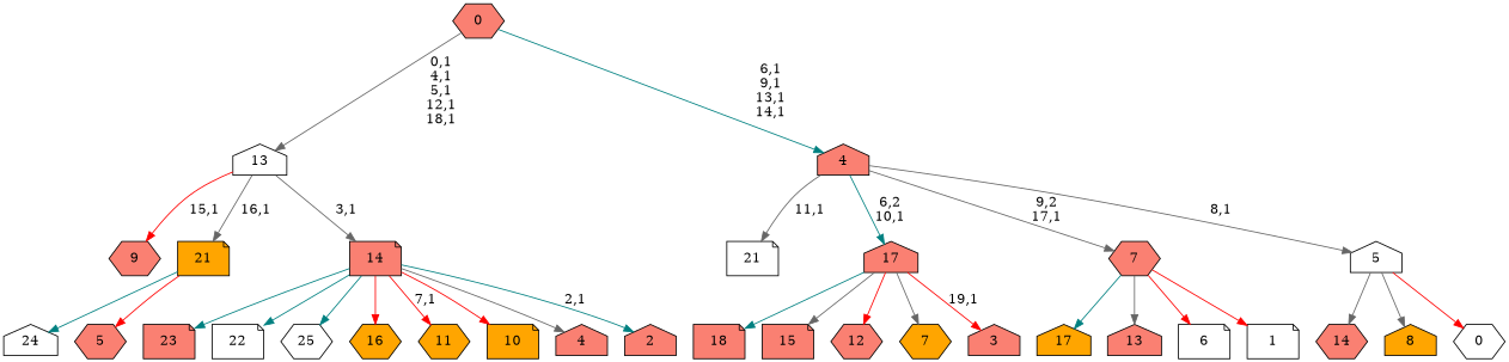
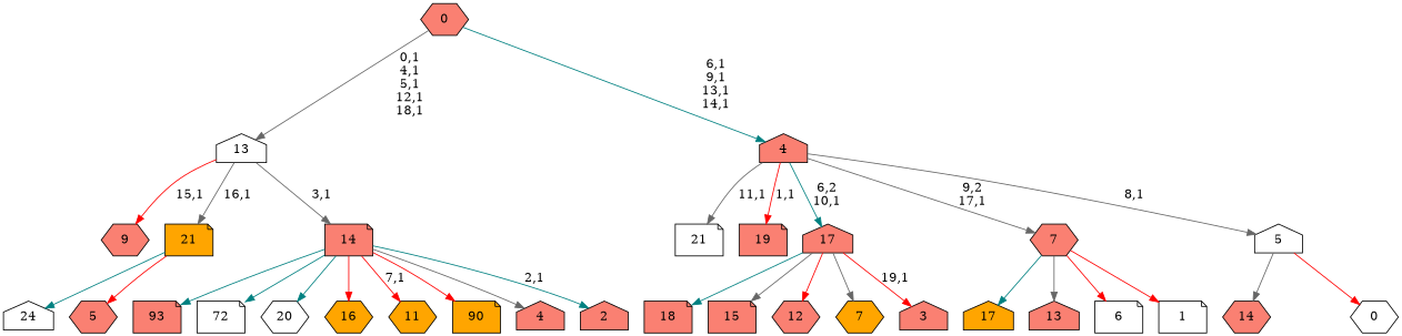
  digraph {
    node [fillcolor=salmon shape=house style=filled]
    edge [color=gray40]
    n1 [fillcolor=white label=24]
-   n2 [label=23 shape=note]
-   n3 [fillcolor=white label=22 shape=note]
+   n2 [label=93 shape=note]
+   n3 [fillcolor=white label=72 shape=note]
    n4 [fillcolor=white label=21 shape=note]
-   n5 [fillcolor=white label=25 shape=hexagon]
+   n5 [fillcolor=white label=20 shape=hexagon]
+   n6 [label=19 shape=note]
    n7 [label=18 shape=note]
    n8 [fillcolor=orange label=17]
    n9 [fillcolor=orange label=16 shape=hexagon]
    n10 [label=15 shape=note]
    n11 [label=14 shape=hexagon]
    n12 [label=13]
    n13 [label=12 shape=hexagon]
    n14 [fillcolor=orange label=11 shape=hexagon]
-   n15 [fillcolor=orange label=10 shape=note]
+   n15 [fillcolor=orange label=90 shape=note]
    n16 [label=9 shape=hexagon]
-   n17 [fillcolor=orange label=8]
    n18 [fillcolor=orange label=7 shape=hexagon]
    n19 [fillcolor=white label=6 shape=note]
    n20 [label=5 shape=hexagon]
    21 [fillcolor=orange shape=note]
    n22 [label=4]
    n23 [label=3]
    17
    n25 [label=2]
    14 [shape=note]
    13 [fillcolor=white]
    n28 [fillcolor=white label=1 shape=note]
    7 [shape=hexagon]
    n30 [fillcolor=white label=0 shape=hexagon]
    5 [fillcolor=white]
    4
    0 [shape=hexagon]
    21 -> n1 [color=teal]
    21 -> n20 [color=red]
    17 -> n7 [color=teal]
    17 -> n10
    17 -> n13 [color=red]
    17 -> n18
    17 -> n23 [color=red label="19,1"]
    14 -> n2 [color=teal]
    14 -> n3 [color=teal]
    14 -> n5 [color=teal]
    14 -> n9 [color=red]
    14 -> n14 [color=red label="7,1"]
    14 -> n15 [color=red]
    14 -> n22
    14 -> n25 [color=teal label="2,1"]
    13 -> n16 [color=red label="15,1"]
    13 -> 21 [label="16,1"]
    13 -> 14 [label="3,1"]
    7 -> n8 [color=teal]
    7 -> n12
    7 -> n19 [color=red]
    7 -> n28 [color=red]
    5 -> n11
-   5 -> n17
    5 -> n30 [color=red]
    4 -> n4 [label="11,1"]
+   4 -> n6 [color=red label="1,1"]
    4 -> 17 [color=teal label="6,2\n10,1"]
    4 -> 7 [label="9,2\n17,1"]
    4 -> 5 [label="8,1"]
    0 -> 13 [label="0,1\n4,1\n5,1\n12,1\n18,1"]
    0 -> 4 [color=teal label="6,1\n9,1\n13,1\n14,1"]
  }
